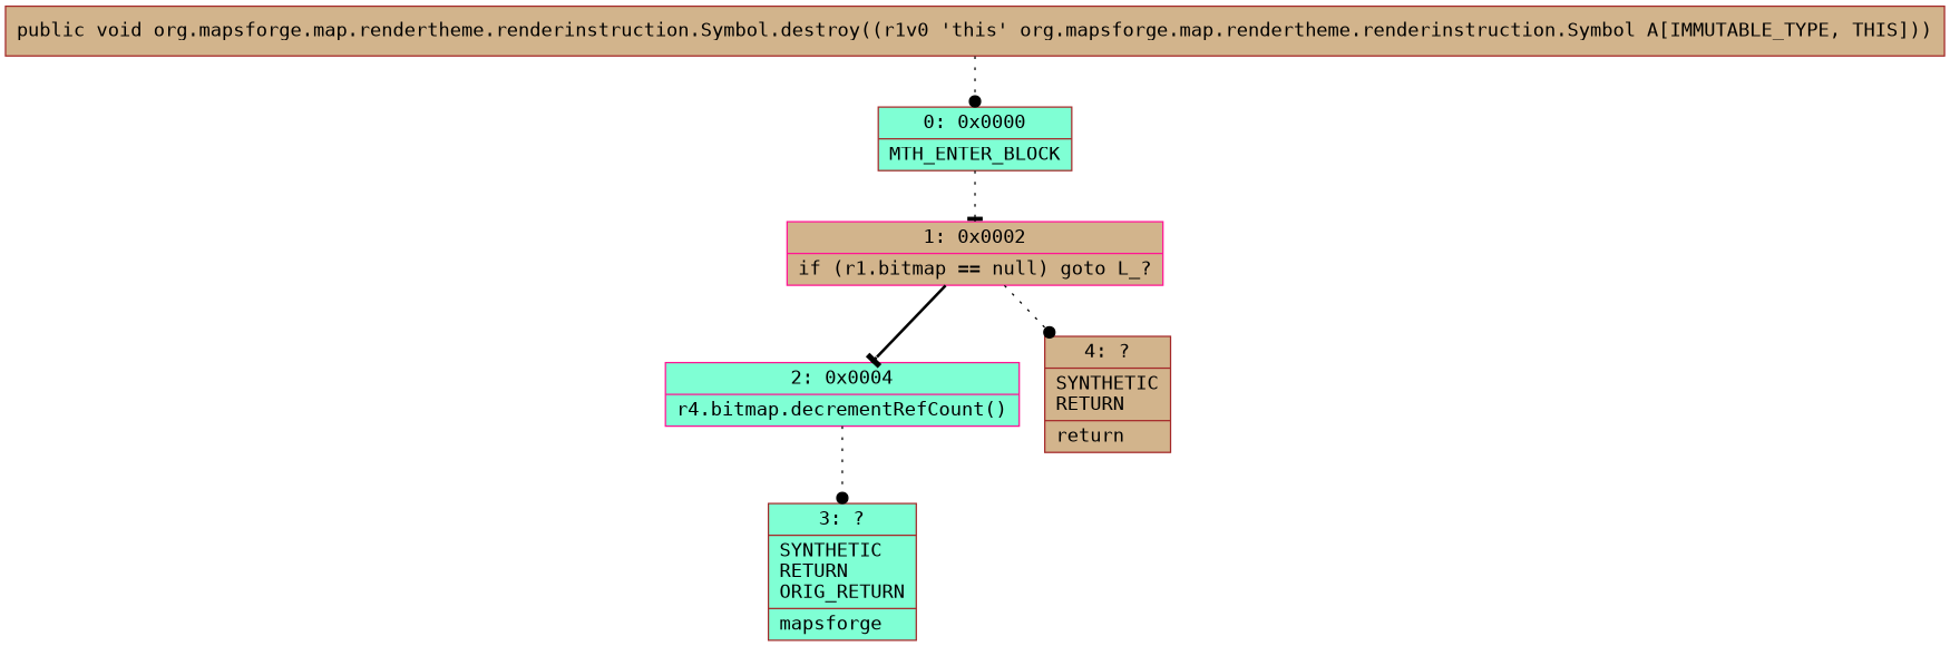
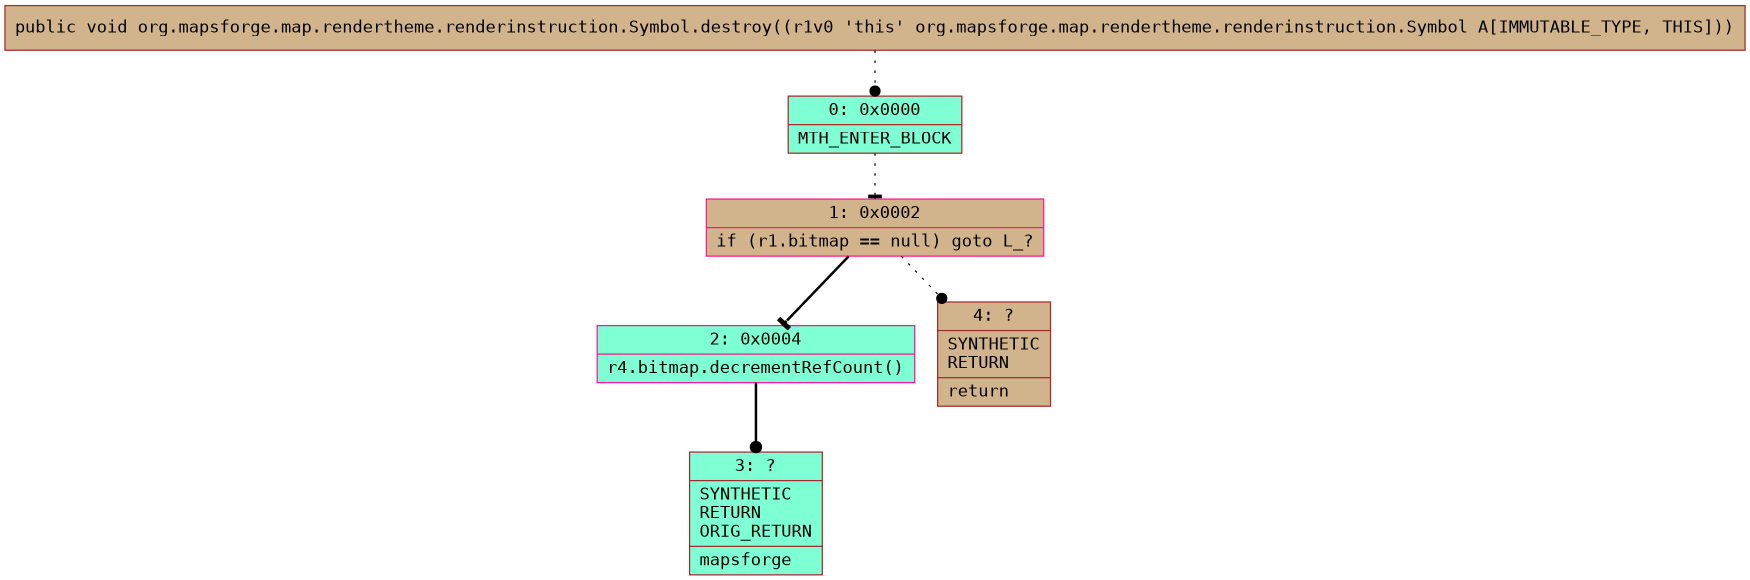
  digraph {
    fontname="DejaVu Sans Mono"
    node [color=brown fillcolor=aquamarine fontname="DejaVu Sans Mono" shape=record style=filled]
    edge [arrowhead=dot fontname="DejaVu Sans Mono" style=dotted]
    n1 [label="{0\:\ 0x0000|MTH_ENTER_BLOCK\l}"]
    n2 [color=deeppink fillcolor=tan label="{1\:\ 0x0002|if (r1.bitmap == null) goto L_?\l}"]
    n3 [color=deeppink label="{2\:\ 0x0004|r4.bitmap.decrementRefCount()\l}"]
    n4 [fillcolor=tan label="{4\:\ ?|SYNTHETIC\lRETURN\l|return\l}"]
    n5 [label="{3\:\ ?|SYNTHETIC\lRETURN\lORIG_RETURN\l|mapsforge\l}"]
    n6 [fillcolor=tan label="{public void org.mapsforge.map.rendertheme.renderinstruction.Symbol.destroy((r1v0 'this' org.mapsforge.map.rendertheme.renderinstruction.Symbol A[IMMUTABLE_TYPE, THIS])) }"]
    n1 -> n2 [arrowhead=tee]
    n2 -> n3 [arrowhead=tee style=bold]
    n2 -> n4
-   n3 -> n5
+   n3 -> n5 [style=bold]
    n6 -> n1
  }
